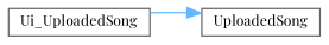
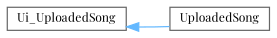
  digraph {
    rankdir=LR
    fontname="Playfair Display"
    node [color=grey40 fillcolor=white fontname="Playfair Display" fontsize=10 shape=box style=filled]
    n1 [height=0.2 label=Ui_UploadedSong width=0.4]
    n2 [height=0.2 label=UploadedSong width=0.4]
-   n2 -> n1 [color=steelblue1 dir=back fontname="Playfair Display" fontsize=10 labelfontname=Helvetica labelfontsize=10 style=solid]
+   n1 -> n2 [color=steelblue1 dir=back fontname="Playfair Display" fontsize=10 labelfontname=Helvetica labelfontsize=10 style=solid]
  }
